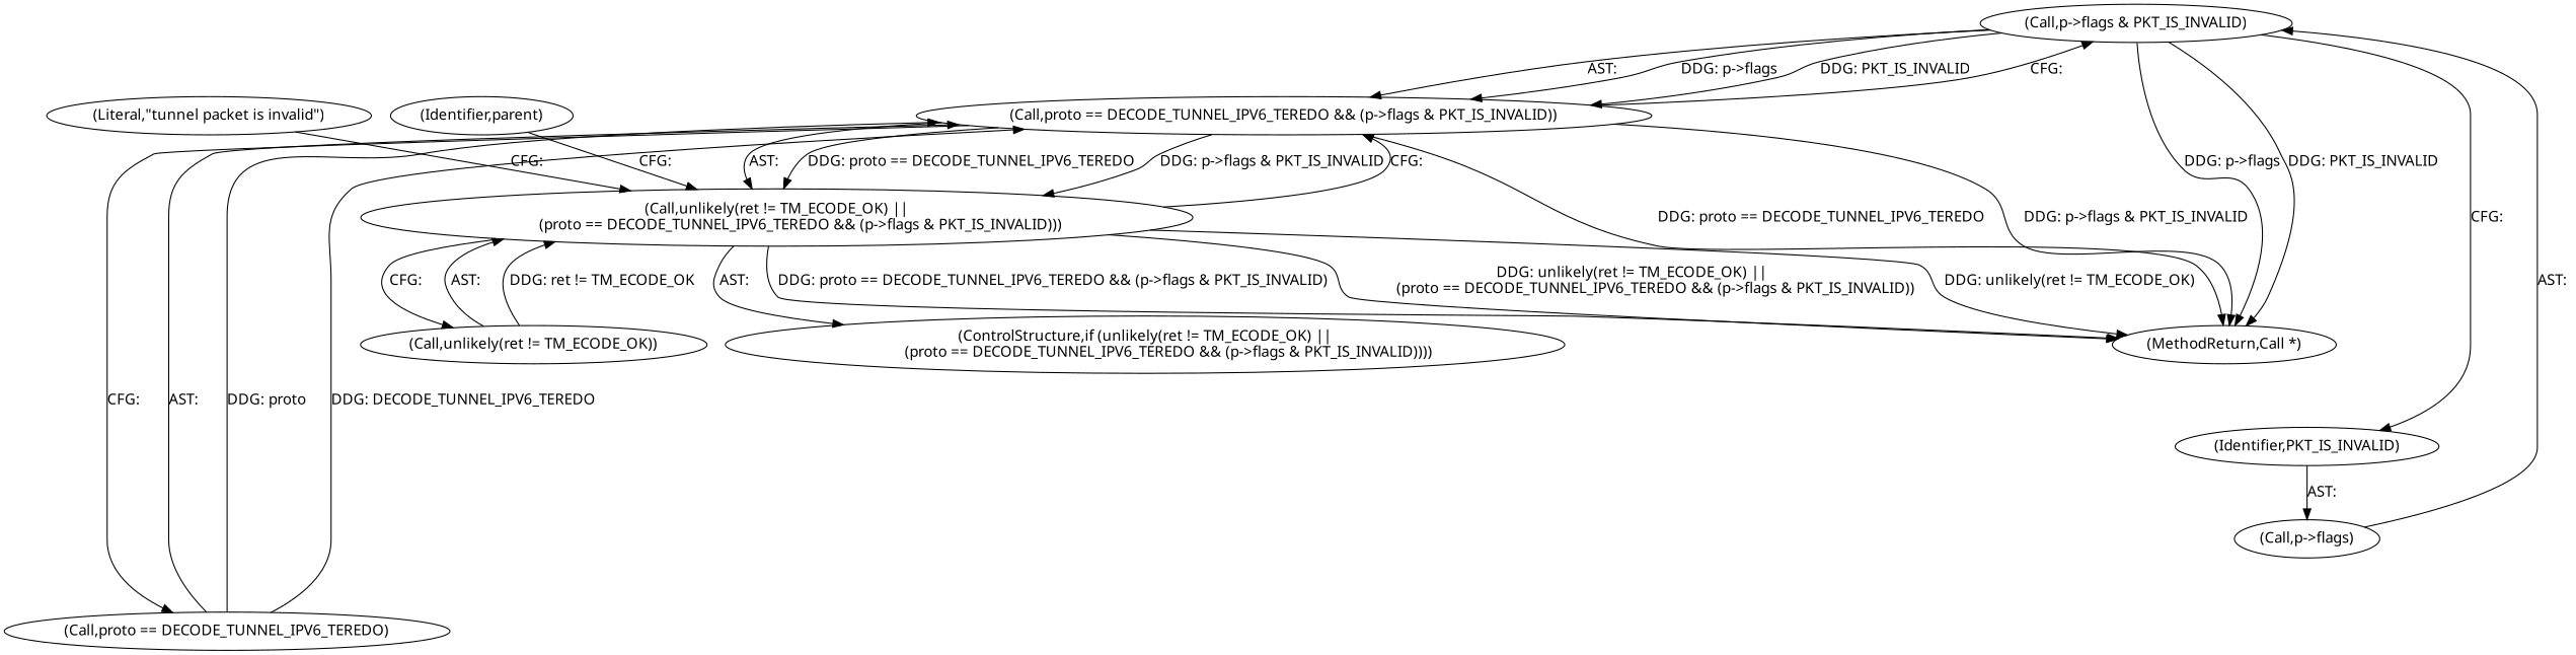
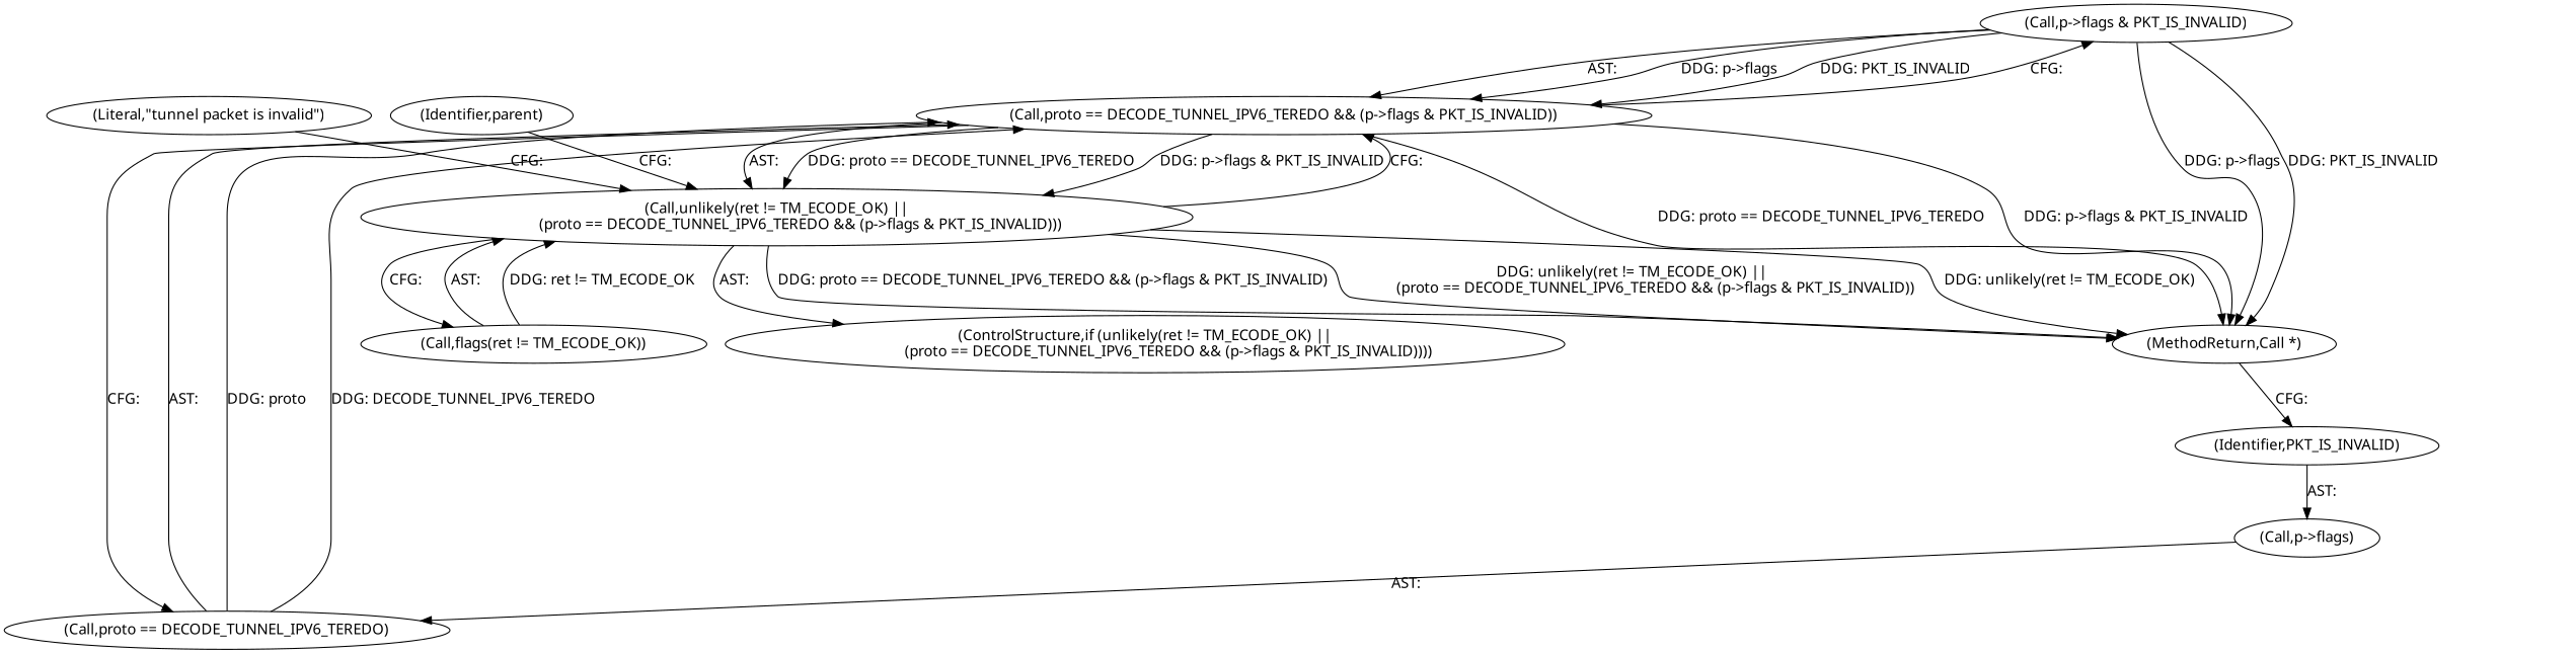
  digraph {
    fontname="Noto Sans"
    node [fontname="Noto Sans"]
    edge [fontname="Noto Sans"]
    n1 [label="(Call,p->flags & PKT_IS_INVALID)"]
    n2 [label="(Call,proto == DECODE_TUNNEL_IPV6_TEREDO && (p->flags & PKT_IS_INVALID))"]
    n3 [label="(MethodReturn,Call *)"]
    n4 [label="(Identifier,PKT_IS_INVALID)"]
    n5 [label="(Call,unlikely(ret != TM_ECODE_OK) ||\n            (proto == DECODE_TUNNEL_IPV6_TEREDO && (p->flags & PKT_IS_INVALID)))"]
    n6 [label="(Call,proto == DECODE_TUNNEL_IPV6_TEREDO)"]
    n7 [label="(Call,p->flags)"]
-   n8 [label="(Call,unlikely(ret != TM_ECODE_OK))"]
+   n8 [label="(Call,flags(ret != TM_ECODE_OK))"]
    n9 [label="(ControlStructure,if (unlikely(ret != TM_ECODE_OK) ||\n            (proto == DECODE_TUNNEL_IPV6_TEREDO && (p->flags & PKT_IS_INVALID))))"]
    n10 [label="(Literal,\"tunnel packet is invalid\")"]
    n11 [label="(Identifier,parent)"]
    n1 -> n2 [label="AST: "]
    n1 -> n2 [label="DDG: p->flags"]
    n1 -> n2 [label="DDG: PKT_IS_INVALID"]
    n1 -> n3 [label="DDG: p->flags"]
    n1 -> n3 [label="DDG: PKT_IS_INVALID"]
-   n1 -> n4 [label="CFG: "]
+   n3 -> n4 [label="CFG: "]
    n2 -> n1 [label="CFG: "]
    n2 -> n3 [label="DDG: proto == DECODE_TUNNEL_IPV6_TEREDO"]
    n2 -> n3 [label="DDG: p->flags & PKT_IS_INVALID"]
    n2 -> n5 [label="AST: "]
    n2 -> n5 [label="DDG: proto == DECODE_TUNNEL_IPV6_TEREDO"]
    n2 -> n5 [label="DDG: p->flags & PKT_IS_INVALID"]
    n2 -> n6 [label="CFG: "]
    n4 -> n7 [label="AST: "]
    n5 -> n2 [label="CFG: "]
    n5 -> n3 [label="DDG: unlikely(ret != TM_ECODE_OK)"]
    n5 -> n3 [label="DDG: proto == DECODE_TUNNEL_IPV6_TEREDO && (p->flags & PKT_IS_INVALID)"]
    n5 -> n3 [label="DDG: unlikely(ret != TM_ECODE_OK) ||\n            (proto == DECODE_TUNNEL_IPV6_TEREDO && (p->flags & PKT_IS_INVALID))"]
    n5 -> n8 [label="CFG: "]
    n5 -> n9 [label="AST: "]
    n6 -> n2 [label="AST: "]
    n6 -> n2 [label="DDG: proto"]
    n6 -> n2 [label="DDG: DECODE_TUNNEL_IPV6_TEREDO"]
-   n7 -> n1 [label="AST: "]
+   n7 -> n6 [label="AST: "]
    n8 -> n5 [label="AST: "]
    n8 -> n5 [label="DDG: ret != TM_ECODE_OK"]
    n10 -> n5 [label="CFG: "]
    n11 -> n5 [label="CFG: "]
  }
